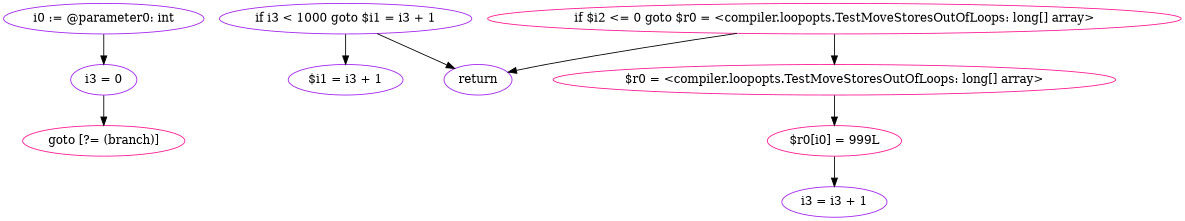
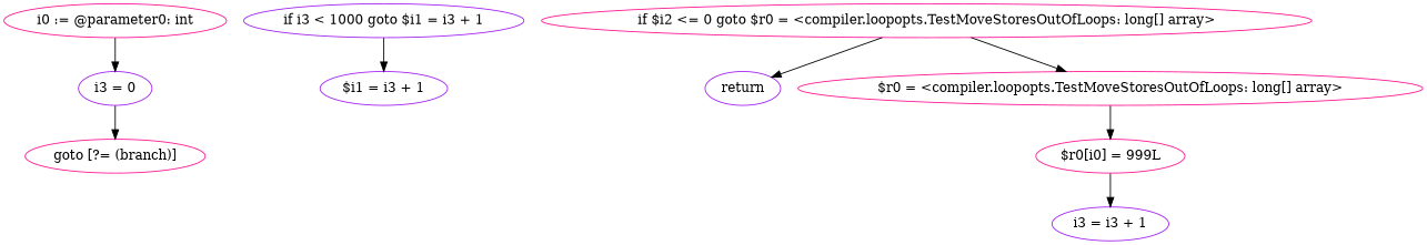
  digraph {
    node [color=purple]
    "i3 = 0"
-   "i0 := @parameter0: int"
+   "i0 := @parameter0: int" [color=deeppink]
    "goto [?= (branch)]" [color=deeppink]
    "if i3 < 1000 goto $i1 = i3 + 1"
    "$i1 = i3 + 1"
    return
    "if $i2 <= 0 goto $r0 = <compiler.loopopts.TestMoveStoresOutOfLoops: long[] array>" [color=deeppink]
    "$r0 = <compiler.loopopts.TestMoveStoresOutOfLoops: long[] array>" [color=deeppink]
    "$r0[i0] = 999L" [color=deeppink]
    "i3 = i3 + 1"
    "i3 = 0" -> "goto [?= (branch)]"
    "i0 := @parameter0: int" -> "i3 = 0"
    "if i3 < 1000 goto $i1 = i3 + 1" -> "$i1 = i3 + 1"
-   "if i3 < 1000 goto $i1 = i3 + 1" -> return
    "if $i2 <= 0 goto $r0 = <compiler.loopopts.TestMoveStoresOutOfLoops: long[] array>" -> return
    "if $i2 <= 0 goto $r0 = <compiler.loopopts.TestMoveStoresOutOfLoops: long[] array>" -> "$r0 = <compiler.loopopts.TestMoveStoresOutOfLoops: long[] array>"
    "$r0 = <compiler.loopopts.TestMoveStoresOutOfLoops: long[] array>" -> "$r0[i0] = 999L"
    "$r0[i0] = 999L" -> "i3 = i3 + 1"
  }
